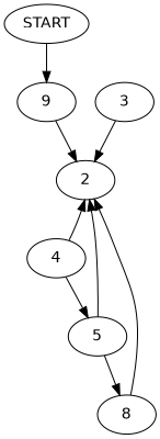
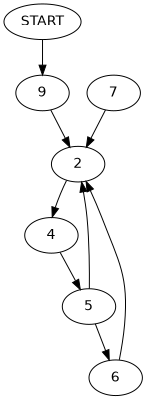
  digraph {
    fontname="DejaVu Sans"
    node [fontname="DejaVu Sans"]
    edge [fontname="DejaVu Sans"]
    n1 [label=START]
    n2 [label=9]
    2
    4
    5
-   6 [label=8]
-   7 [label=3]
+   6
+   7
    n1 -> n2
    n2 -> 2
-   4 -> 2
+   2 -> 4
    4 -> 5
    5 -> 2
    5 -> 6
    6 -> 2
    7 -> 2
  }
